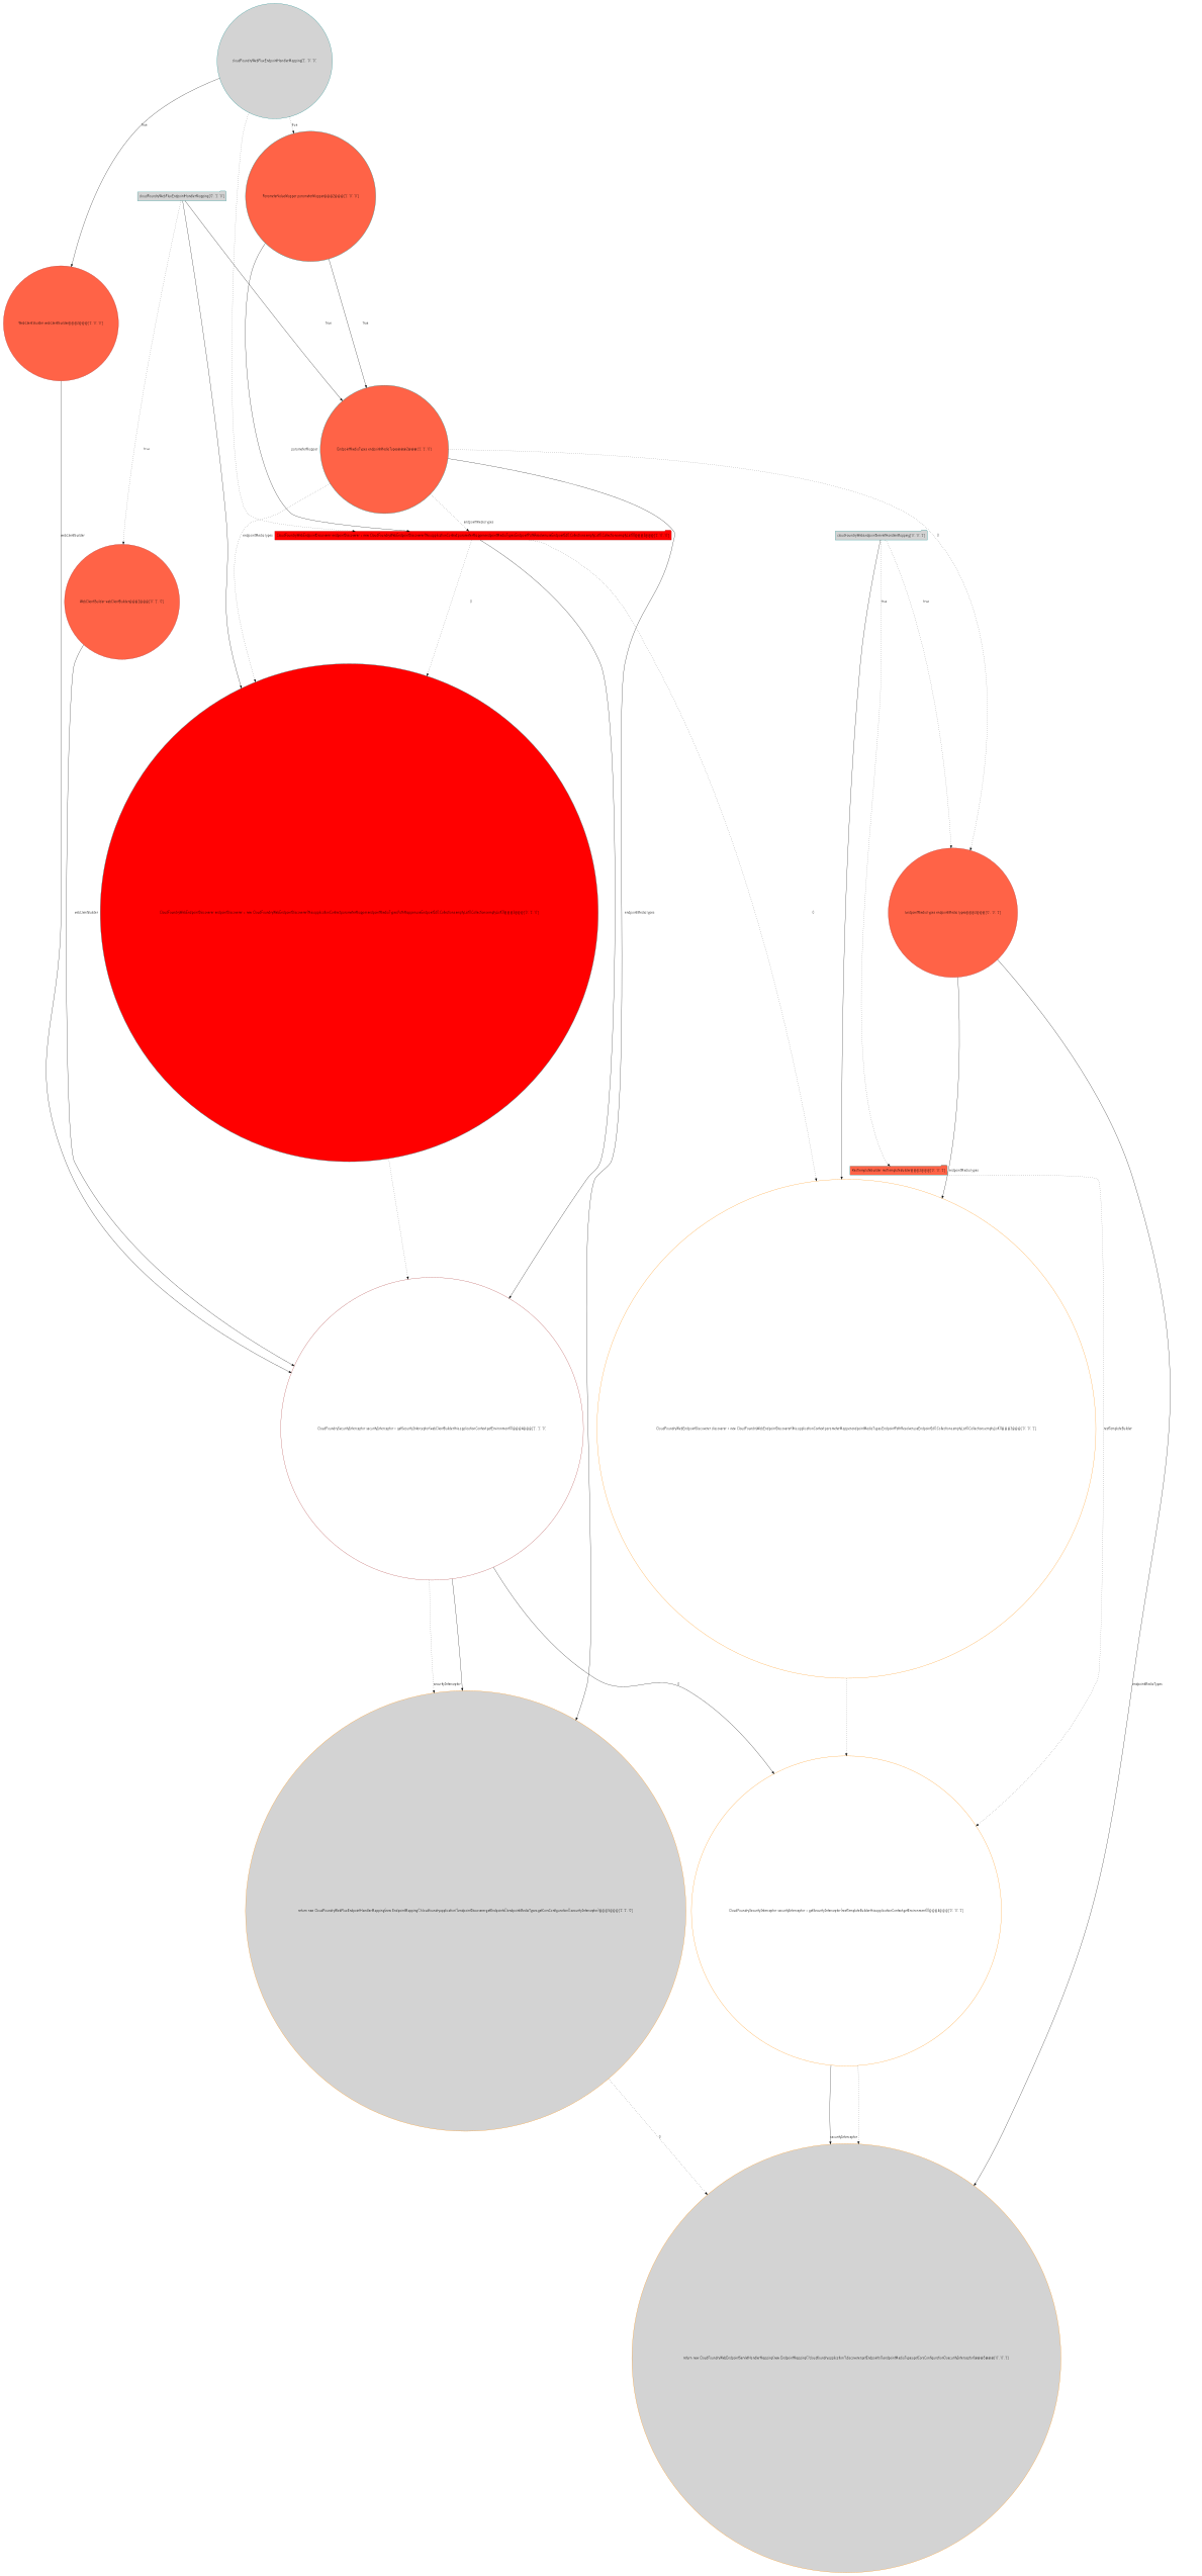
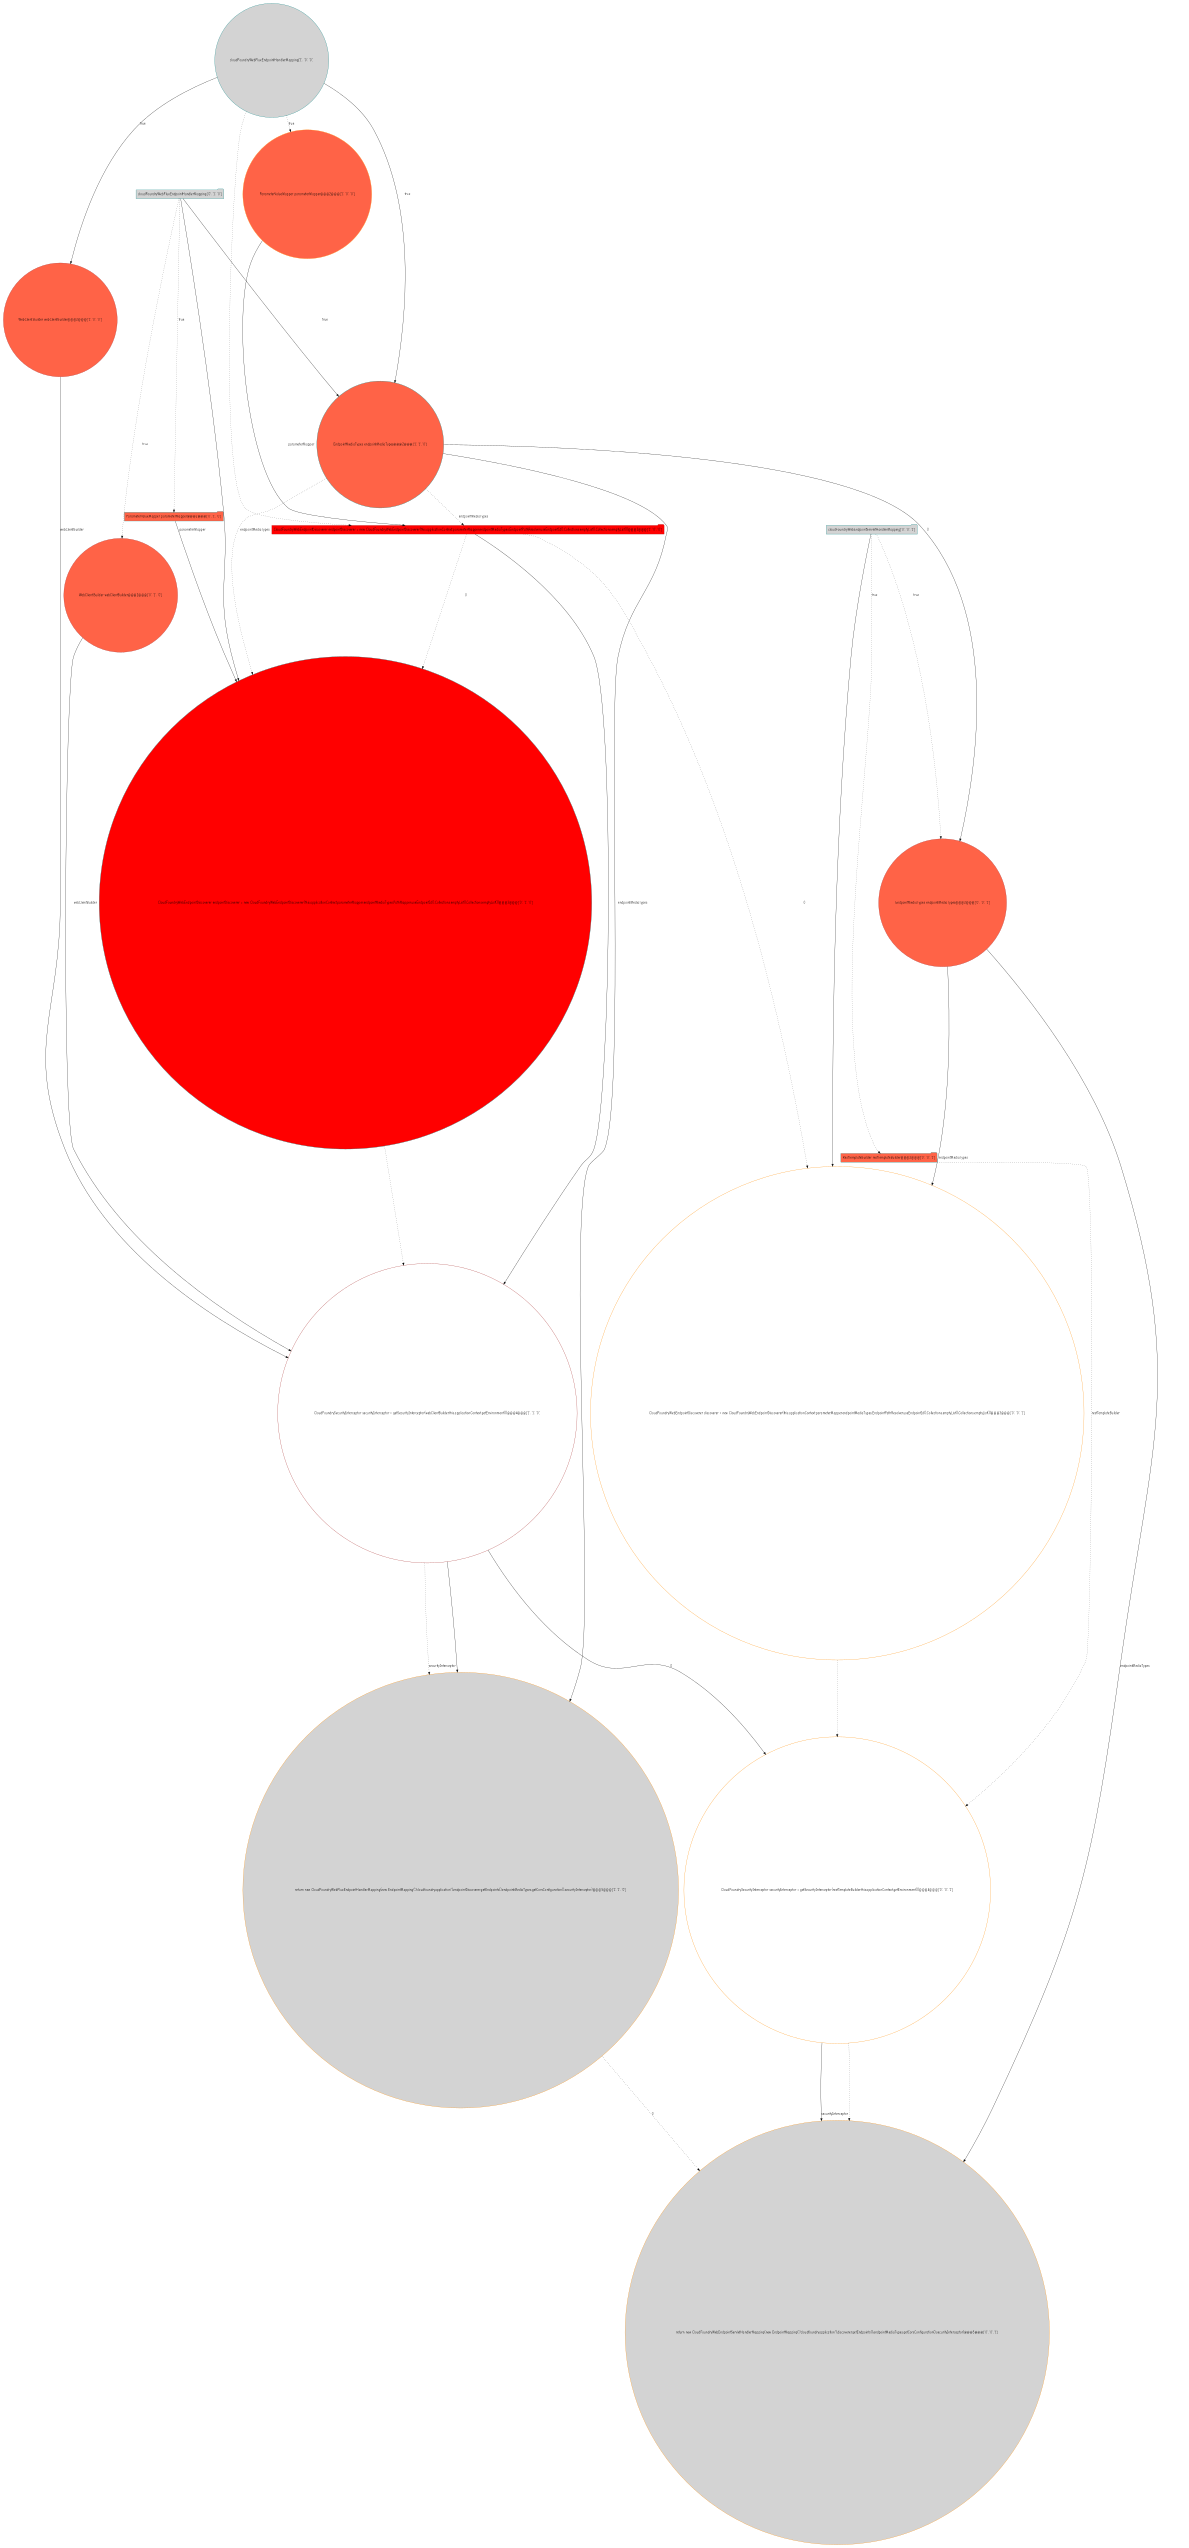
  digraph {
    fontname="Comic Neue"
    node [color=teal fillcolor=tomato fontname="Comic Neue" shape=circle style=filled]
    edge [fontname="Comic Neue" style=dotted]
    n1 [color=darkorange fillcolor=lightgray label="return new CloudFoundryWebFluxEndpointHandlerMapping(new EndpointMapping(\"/cloudfoundryapplication\"),endpointDiscoverer.getEndpoints(),endpointMediaTypes,getCorsConfiguration(),securityInterceptor)@@@5@@@['1', '1', '0']"]
    n2 [color=darkorange fillcolor=lightgray label="return new CloudFoundryWebEndpointServletHandlerMapping(new EndpointMapping(\"/cloudfoundryapplication\"),discoverer.getEndpoints(),endpointMediaTypes,getCorsConfiguration(),securityInterceptor)@@@5@@@['0', '0', '1']"]
    n3 [color=brown label="WebClient.Builder webClientBuilder@@@2@@@['1', '0', '0']"]
    n4 [color=brown fillcolor=white label="CloudFoundrySecurityInterceptor securityInterceptor = getSecurityInterceptor(webClientBuilder,this.applicationContext.getEnvironment())@@@4@@@['1', '1', '0']"]
    n5 [color=darkorange fillcolor=white label="CloudFoundrySecurityInterceptor securityInterceptor = getSecurityInterceptor(restTemplateBuilder,this.applicationContext.getEnvironment())@@@4@@@['0', '0', '1']"]
    n6 [fillcolor=lightgray label="cloudFoundryWebEndpointServletHandlerMapping['0', '0', '1']" shape=folder]
    n7 [color=darkorange fillcolor=white label="CloudFoundryWebEndpointDiscoverer discoverer = new CloudFoundryWebEndpointDiscoverer(this.applicationContext,parameterMapper,endpointMediaTypes,EndpointPathResolver.useEndpointId(),Collections.emptyList(),Collections.emptyList())@@@3@@@['0', '0', '1']"]
    n8 [color=brown label="EndpointMediaTypes endpointMediaTypes@@@2@@@['0', '0', '1']"]
    n9 [label="RestTemplateBuilder restTemplateBuilder@@@2@@@['0', '0', '1']" shape=folder]
+   n10 [label="ParameterValueMapper parameterMapper@@@2@@@['0', '1', '0']" shape=folder]
    n11 [fillcolor=red label="CloudFoundryWebEndpointDiscoverer endpointDiscoverer = new CloudFoundryWebEndpointDiscoverer(this.applicationContext,parameterMapper,endpointMediaTypes,PathMapper.useEndpointId(),Collections.emptyList(),Collections.emptyList())@@@3@@@['0', '1', '0']"]
    n12 [fillcolor=lightgray label="cloudFoundryWebFluxEndpointHandlerMapping['0', '1', '0']" shape=folder]
    n13 [label="EndpointMediaTypes endpointMediaTypes@@@2@@@['1', '1', '0']"]
    n14 [color=brown label="WebClient.Builder webClientBuilder@@@2@@@['0', '1', '0']"]
    n15 [color=brown fillcolor=red label="CloudFoundryWebEndpointDiscoverer endpointDiscoverer = new CloudFoundryWebEndpointDiscoverer(this.applicationContext,parameterMapper,endpointMediaTypes,EndpointPathResolver.useEndpointId(),Collections.emptyList(),Collections.emptyList())@@@3@@@['1', '0', '0']" shape=folder]
    n16 [fillcolor=lightgray label="cloudFoundryWebFluxEndpointHandlerMapping['1', '0', '0']"]
-   n17 [label="ParameterValueMapper parameterMapper@@@2@@@['1', '0', '0']"]
+   n17 [color=darkorange label="ParameterValueMapper parameterMapper@@@2@@@['1', '0', '0']"]
    n1 -> n2 [label=0]
    n3 -> n4 [label=webClientBuilder style=solid]
    n4 -> n1 [style=solid]
    n4 -> n1 [label=securityInterceptor]
    n4 -> n5 [label=0 style=solid]
    n5 -> n2
    n5 -> n2 [label=securityInterceptor style=solid]
    n6 -> n7 [style=solid]
    n6 -> n8 [label=true]
    n6 -> n9 [label=true]
    n7 -> n5
    n8 -> n2 [label=endpointMediaTypes style=solid]
    n8 -> n7 [label=endpointMediaTypes style=solid]
    n9 -> n5 [label=restTemplateBuilder]
+   n10 -> n11 [label=parameterMapper style=solid]
    n11 -> n4
+   n12 -> n10 [label=true]
    n12 -> n11 [style=solid]
    n12 -> n13 [label=true style=solid]
    n12 -> n14 [label=true]
    n13 -> n1 [label=endpointMediaTypes style=solid]
-   n13 -> n8 [label=0]
+   n13 -> n8 [label=0 style=solid]
    n13 -> n11 [label=endpointMediaTypes]
    n13 -> n15 [label=endpointMediaTypes]
    n14 -> n4 [label=webClientBuilder style=solid]
    n15 -> n4 [style=solid]
    n15 -> n7 [label=0]
    n15 -> n11 [label=0]
    n16 -> n3 [label=true style=solid]
-   n17 -> n13 [label=true style=solid]
+   n16 -> n13 [label=true style=solid]
    n16 -> n15
    n16 -> n17 [label=true]
    n17 -> n15 [label=parameterMapper style=solid]
  }
